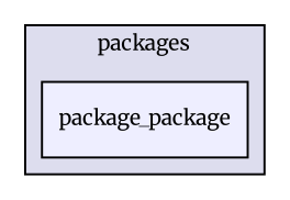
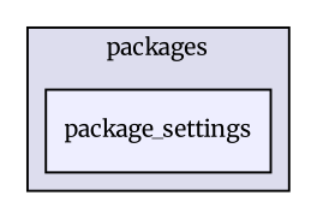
  digraph {
    compound=true
    fontname=Merriweather
-   n1 [fillcolor="#eeeeff" fontname=Merriweather fontsize=10 label=package_package pencolor=black shape=box style=filled]
+   n1 [fillcolor="#eeeeff" fontname=Merriweather fontsize=10 label=package_settings pencolor=black shape=box style=filled]
    subgraph cluster_1 {
      bgcolor="#ddddee"
      fontsize=10
      label=packages
      pencolor=black
      n1
    }
  }
